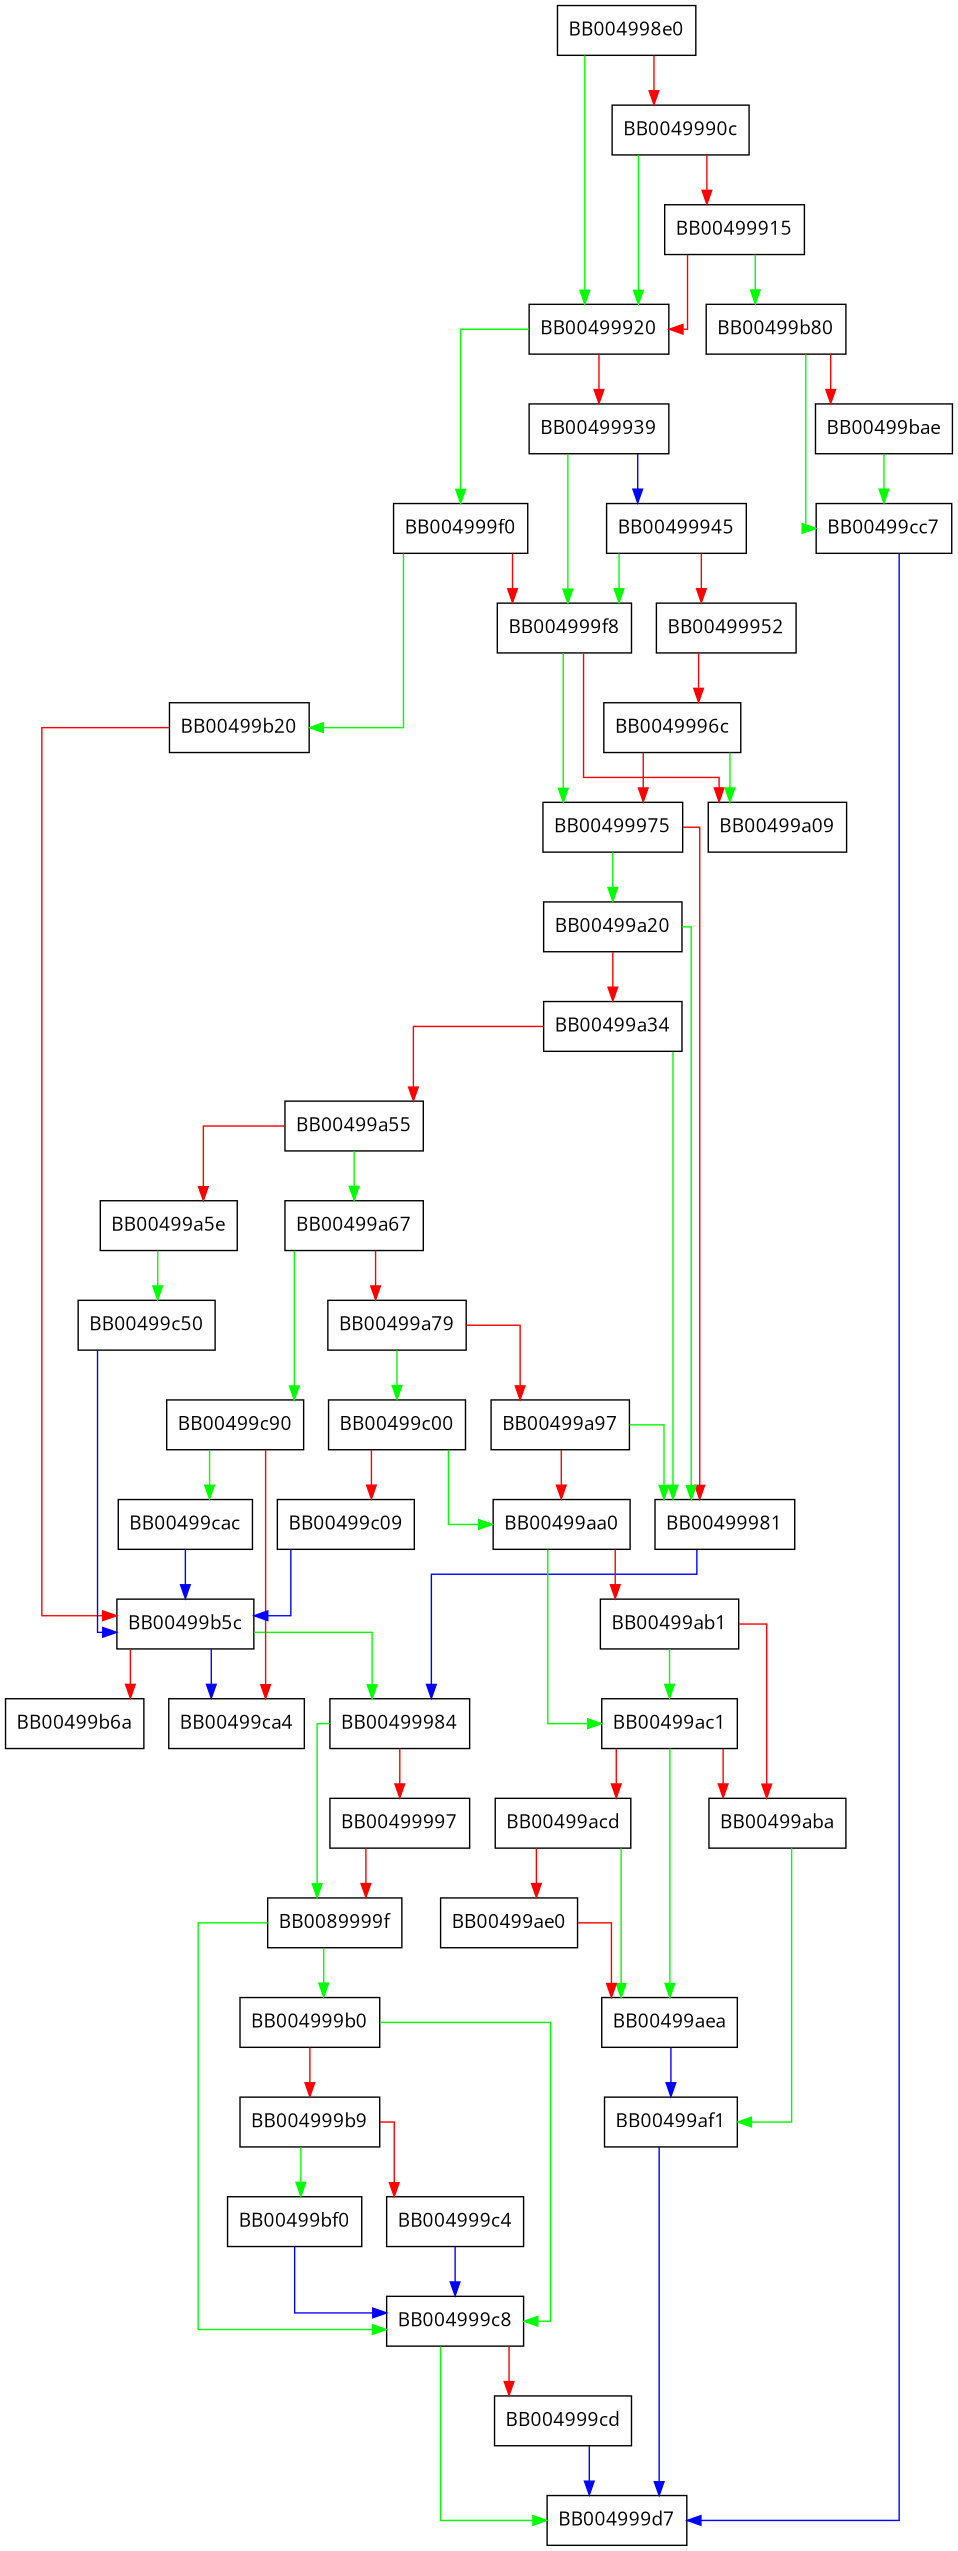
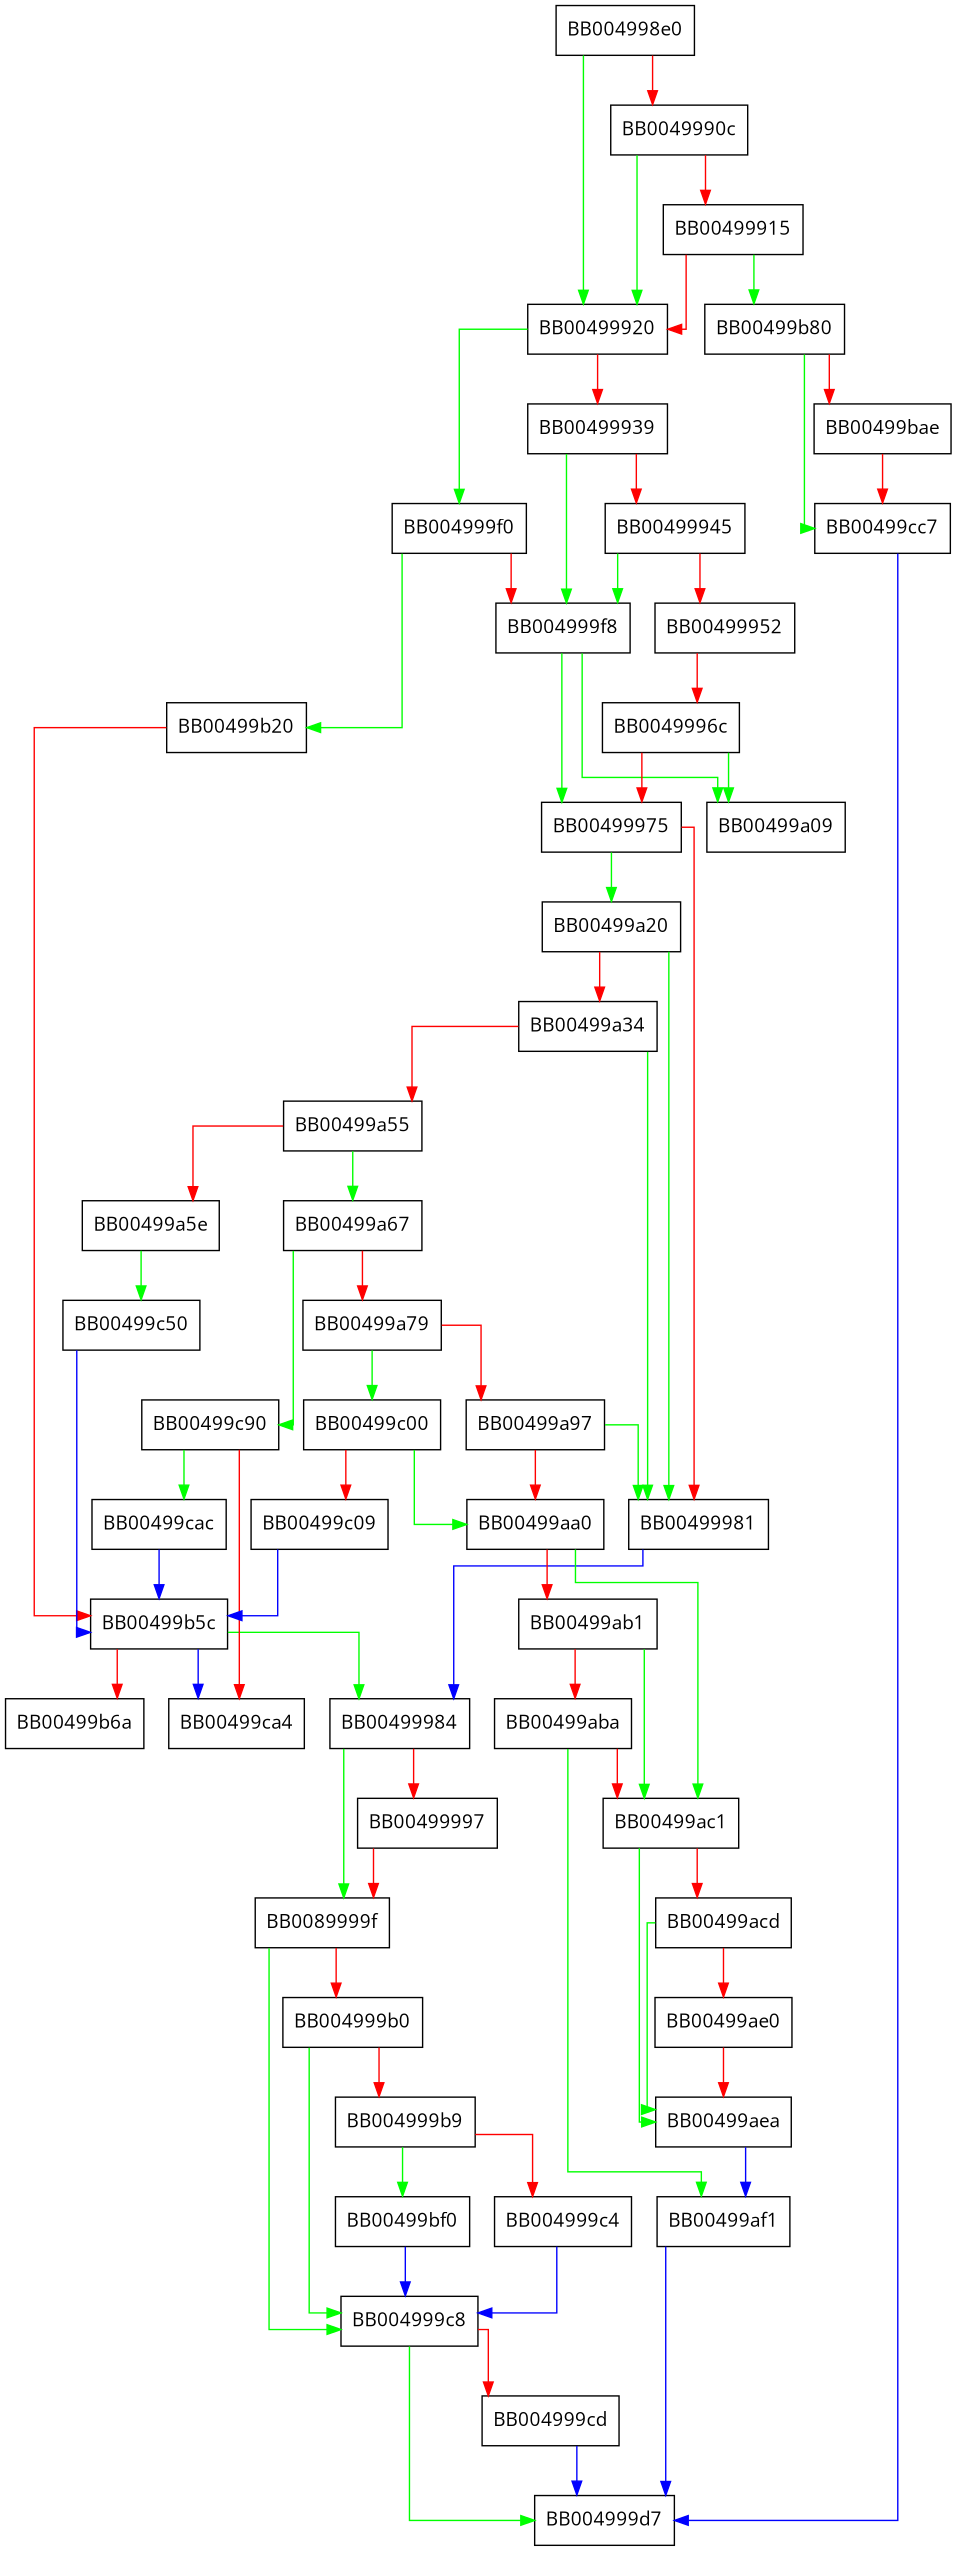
  digraph {
    fontname="Open Sans"
    splines=ortho
    node [fontname="Open Sans" shape=box]
    edge [color=red fontname="Open Sans"]
    BB004998e0
    BB00499920
    BB0049990c
    BB004999f0
    BB00499939
    BB00499915
    BB004999f8
    BB00499b20
    BB00499945
    BB00499b80
    BB00499cc7
    BB00499bae
    BB004999d7
    BB00499a09
    BB00499975
    BB00499b5c
    BB00499952
    BB00499a20
    BB00499981
    BB0049996c
    BB00499a34
    BB00499984
    BB00499a55
    n24 [label=BB0089999f]
    BB00499997
    BB004999c8
    BB004999b0
    BB004999cd
    BB004999b9
    BB00499bf0
    BB004999c4
    BB00499ca4
    BB00499b6a
    BB00499a67
    BB00499a5e
    BB00499c90
    BB00499a79
    BB00499c50
    BB00499cac
    BB00499c00
    BB00499a97
    BB00499aa0
    BB00499c09
    BB00499ac1
    BB00499ab1
    BB00499aea
    BB00499acd
    BB00499aba
    BB00499af1
    BB00499ae0
    BB004998e0 -> BB00499920 [color=green]
    BB004998e0 -> BB0049990c
    BB00499920 -> BB004999f0 [color=green]
    BB00499920 -> BB00499939
    BB0049990c -> BB00499920 [color=green]
    BB0049990c -> BB00499915
    BB004999f0 -> BB004999f8
    BB004999f0 -> BB00499b20 [color=green]
    BB00499939 -> BB004999f8 [color=green]
-   BB00499939 -> BB00499945 [color=blue]
+   BB00499939 -> BB00499945
    BB00499915 -> BB00499920
    BB00499915 -> BB00499b80 [color=green]
-   BB004999f8 -> BB00499a09
+   BB004999f8 -> BB00499a09 [color=green]
    BB004999f8 -> BB00499975 [color=green]
    BB00499b20 -> BB00499b5c
    BB00499945 -> BB004999f8 [color=green]
    BB00499945 -> BB00499952
    BB00499b80 -> BB00499cc7 [color=green]
    BB00499b80 -> BB00499bae
    BB00499cc7 -> BB004999d7 [color=blue]
-   BB00499bae -> BB00499cc7 [color=green]
+   BB00499bae -> BB00499cc7
    BB00499975 -> BB00499a20 [color=green]
    BB00499975 -> BB00499981
    BB00499b5c -> BB00499984 [color=green]
    BB00499b5c -> BB00499ca4 [color=blue]
    BB00499b5c -> BB00499b6a
    BB00499952 -> BB0049996c
    BB00499a20 -> BB00499981 [color=green]
    BB00499a20 -> BB00499a34
    BB00499981 -> BB00499984 [color=blue]
    BB0049996c -> BB00499a09 [color=green]
    BB0049996c -> BB00499975
    BB00499a34 -> BB00499981 [color=green]
    BB00499a34 -> BB00499a55
    BB00499984 -> n24 [color=green]
    BB00499984 -> BB00499997
    BB00499a55 -> BB00499a67 [color=green]
    BB00499a55 -> BB00499a5e
    n24 -> BB004999c8 [color=green]
-   n24 -> BB004999b0 [color=green]
+   n24 -> BB004999b0
    BB00499997 -> n24
    BB004999c8 -> BB004999d7 [color=green]
    BB004999c8 -> BB004999cd
    BB004999b0 -> BB004999c8 [color=green]
    BB004999b0 -> BB004999b9
    BB004999cd -> BB004999d7 [color=blue]
    BB004999b9 -> BB00499bf0 [color=green]
    BB004999b9 -> BB004999c4
    BB00499bf0 -> BB004999c8 [color=blue]
    BB004999c4 -> BB004999c8 [color=blue]
    BB00499a67 -> BB00499c90 [color=green]
    BB00499a67 -> BB00499a79
    BB00499a5e -> BB00499c50 [color=green]
    BB00499c90 -> BB00499ca4
    BB00499c90 -> BB00499cac [color=green]
    BB00499a79 -> BB00499c00 [color=green]
    BB00499a79 -> BB00499a97
    BB00499c50 -> BB00499b5c [color=blue]
    BB00499cac -> BB00499b5c [color=blue]
    BB00499c00 -> BB00499aa0 [color=green]
    BB00499c00 -> BB00499c09
    BB00499a97 -> BB00499981 [color=green]
    BB00499a97 -> BB00499aa0
    BB00499aa0 -> BB00499ac1 [color=green]
    BB00499aa0 -> BB00499ab1
    BB00499c09 -> BB00499b5c [color=blue]
    BB00499ac1 -> BB00499aea [color=green]
    BB00499ac1 -> BB00499acd
    BB00499ab1 -> BB00499ac1 [color=green]
    BB00499ab1 -> BB00499aba
    BB00499aea -> BB00499af1 [color=blue]
    BB00499acd -> BB00499aea [color=green]
    BB00499acd -> BB00499ae0
-   BB00499ac1 -> BB00499aba
+   BB00499aba -> BB00499ac1
    BB00499aba -> BB00499af1 [color=green]
    BB00499af1 -> BB004999d7 [color=blue]
    BB00499ae0 -> BB00499aea
  }
